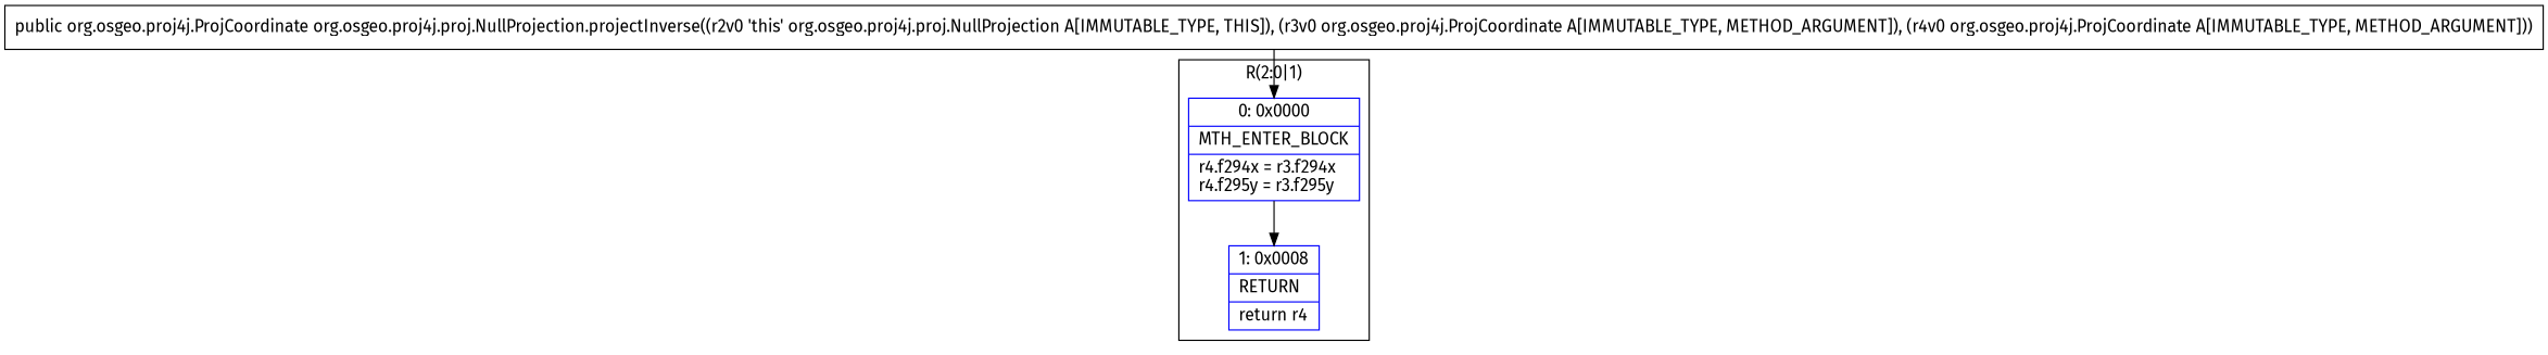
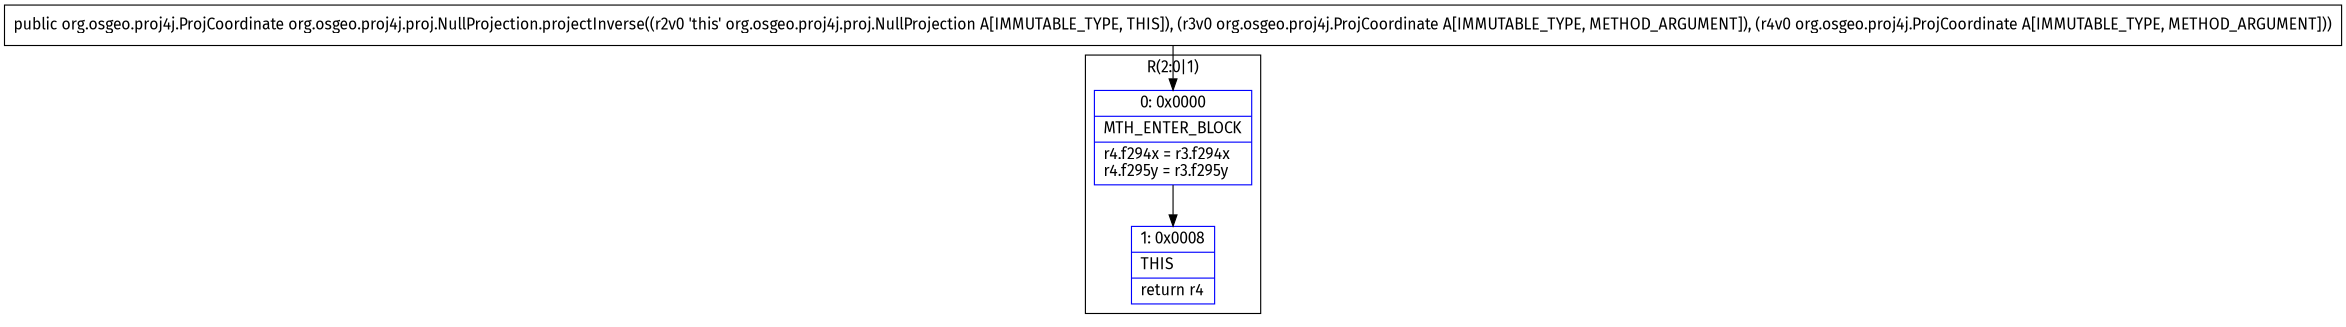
  digraph {
    fontname="Fira Sans"
    node [color=blue shape=record fontname="Fira Sans"]
    edge [fontname="Fira Sans"]
    n1 [label="{0\:\ 0x0000|MTH_ENTER_BLOCK\l|r4.f294x = r3.f294x\lr4.f295y = r3.f295y\l}"]
-   n2 [label="{1\:\ 0x0008|RETURN\l|return r4\l}"]
+   n2 [label="{1\:\ 0x0008|THIS\l|return r4\l}"]
    n3 [label="{public org.osgeo.proj4j.ProjCoordinate org.osgeo.proj4j.proj.NullProjection.projectInverse((r2v0 'this' org.osgeo.proj4j.proj.NullProjection A[IMMUTABLE_TYPE, THIS]), (r3v0 org.osgeo.proj4j.ProjCoordinate A[IMMUTABLE_TYPE, METHOD_ARGUMENT]), (r4v0 org.osgeo.proj4j.ProjCoordinate A[IMMUTABLE_TYPE, METHOD_ARGUMENT])) }" color=""]
    subgraph cluster_1 {
      label="R(2:0|1)"
      n1
      n2
    }
    n1 -> n2
    n3 -> n1
  }
